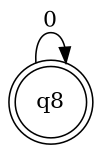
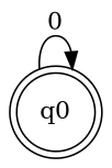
  digraph {
    rankdir=LR
-   q0 [shape=doublecircle label=q8]
+   q0 [shape=doublecircle]
    q0 -> q0 [label=0]
  }
